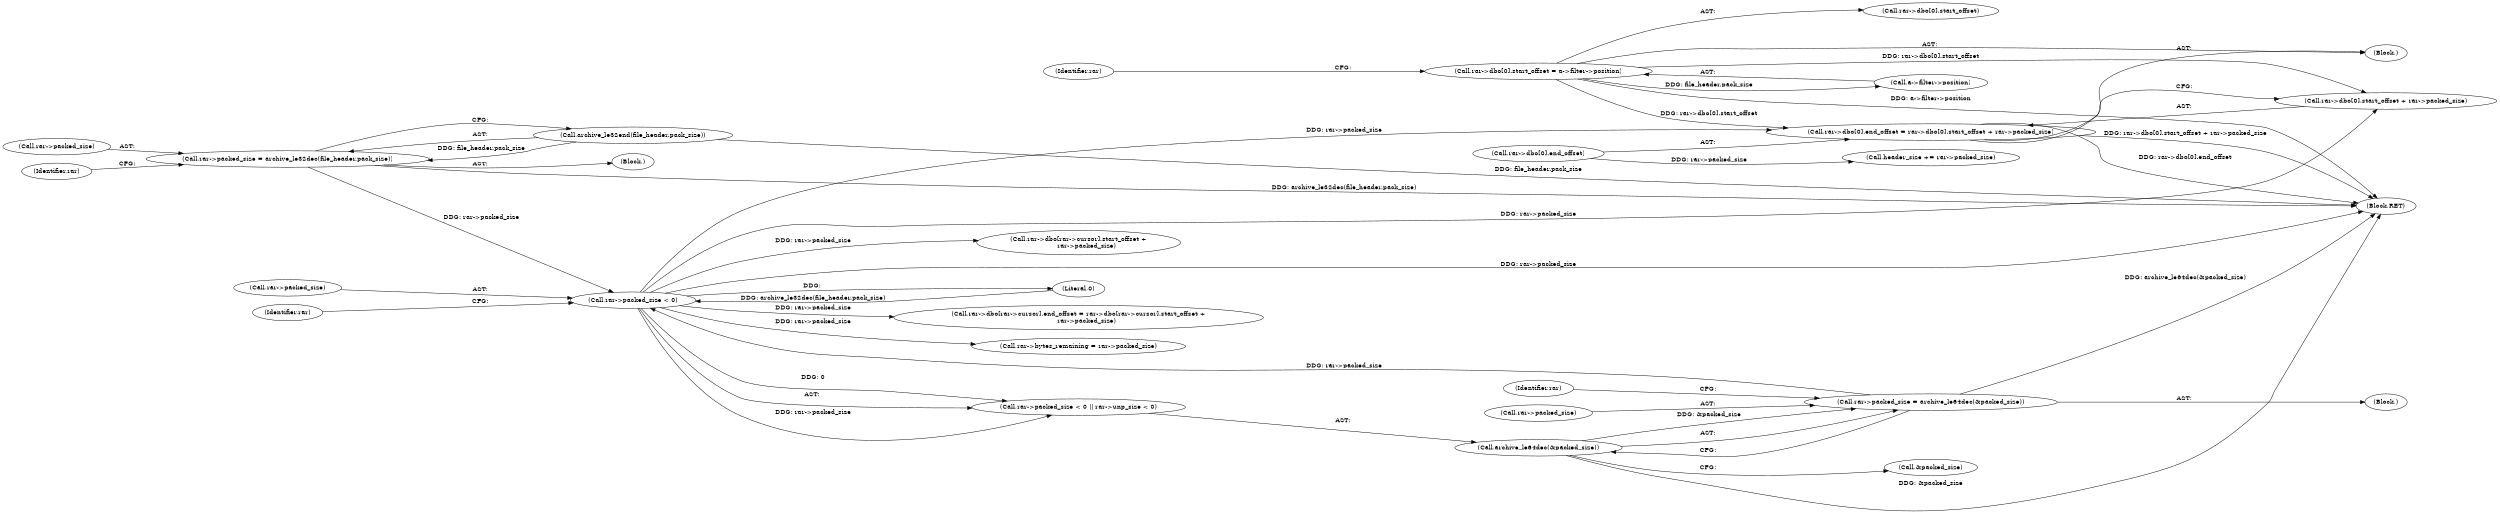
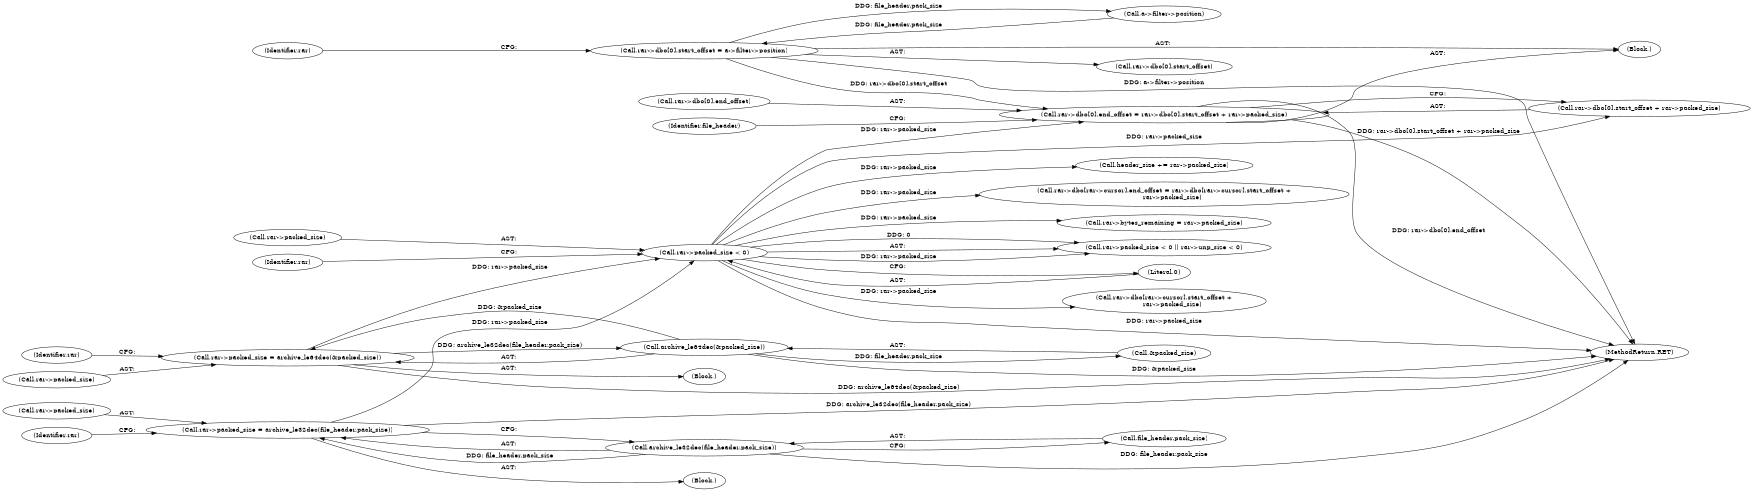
  digraph {
    rankdir=LR
    n1 [label="(Call,rar->dbo[0].end_offset = rar->dbo[0].start_offset + rar->packed_size)"]
    n2 [label="(Call,rar->dbo[0].start_offset + rar->packed_size)"]
    n3 [label="(Block,)"]
-   n4 [label="(Block,RET)"]
+   n4 [label="(MethodReturn,RET)"]
    n5 [label="(Call,rar->dbo[0].start_offset = a->filter->position)"]
    n6 [label="(Call,a->filter->position)"]
    n7 [label="(Call,rar->dbo[0].start_offset)"]
    n8 [label="(Call,rar->packed_size < 0)"]
    n9 [label="(Call,header_size += rar->packed_size)"]
    n10 [label="(Call,rar->dbo[rar->cursor].end_offset = rar->dbo[rar->cursor].start_offset +\n        rar->packed_size)"]
    n11 [label="(Call,rar->bytes_remaining = rar->packed_size)"]
    n12 [label="(Call,rar->packed_size < 0 || rar->unp_size < 0)"]
    n13 [label="(Literal,0)"]
    n14 [label="(Call,rar->dbo[rar->cursor].start_offset +\n        rar->packed_size)"]
    n15 [label="(Call,rar->packed_size = archive_le64dec(&packed_size))"]
    n16 [label="(Call,archive_le64dec(&packed_size))"]
    n17 [label="(Block,)"]
    n18 [label="(Call,&packed_size)"]
    n19 [label="(Call,rar->packed_size = archive_le32dec(file_header.pack_size))"]
-   n20 [label="(Call,archive_le32end(file_header.pack_size))"]
+   n20 [label="(Call,archive_le32dec(file_header.pack_size))"]
    n21 [label="(Block,)"]
+   n22 [label="(Call,file_header.pack_size)"]
    n23 [label="(Call,rar->packed_size)"]
    n24 [label="(Identifier,rar)"]
    n25 [label="(Identifier,rar)"]
+   n26 [label="(Identifier,file_header)"]
    n27 [label="(Call,rar->packed_size)"]
    n28 [label="(Call,rar->dbo[0].end_offset)"]
    n29 [label="(Call,rar->packed_size)"]
    n30 [label="(Identifier,rar)"]
    n31 [label="(Identifier,rar)"]
    n1 -> n2 [label="CFG: "]
    n1 -> n3 [label="AST: "]
    n1 -> n4 [label="DDG: rar->dbo[0].start_offset + rar->packed_size"]
    n1 -> n4 [label="DDG: rar->dbo[0].end_offset"]
    n2 -> n1 [label="AST: "]
    n5 -> n1 [label="DDG: rar->dbo[0].start_offset"]
-   n5 -> n2 [label="DDG: rar->dbo[0].start_offset"]
    n5 -> n3 [label="AST: "]
    n5 -> n4 [label="DDG: a->filter->position"]
    n5 -> n6 [label="DDG: file_header.pack_size"]
    n5 -> n7 [label="AST: "]
-   n6 -> n5 [label="AST: "]
+   n6 -> n5 [label="DDG: file_header.pack_size"]
    n8 -> n1 [label="DDG: rar->packed_size"]
    n8 -> n2 [label="DDG: rar->packed_size"]
    n8 -> n4 [label="DDG: rar->packed_size"]
-   n28 -> n9 [label="DDG: rar->packed_size"]
+   n8 -> n9 [label="DDG: rar->packed_size"]
    n8 -> n10 [label="DDG: rar->packed_size"]
    n8 -> n11 [label="DDG: rar->packed_size"]
    n8 -> n12 [label="AST: "]
    n8 -> n12 [label="DDG: rar->packed_size"]
    n8 -> n12 [label="DDG: 0"]
-   n8 -> n13 [label="DDG: "]
+   n8 -> n13 [label="CFG: "]
    n8 -> n14 [label="DDG: rar->packed_size"]
-   n13 -> n8 [label="DDG: archive_le32dec(file_header.pack_size)"]
+   n13 -> n8 [label="AST: "]
    n15 -> n4 [label="DDG: archive_le64dec(&packed_size)"]
    n15 -> n8 [label="DDG: rar->packed_size"]
-   n15 -> n16 [label="CFG: "]
+   n15 -> n16 [label="DDG: archive_le32dec(file_header.pack_size)"]
    n15 -> n17 [label="AST: "]
    n16 -> n4 [label="DDG: &packed_size"]
    n16 -> n15 [label="AST: "]
    n16 -> n15 [label="DDG: &packed_size"]
-   n16 -> n18 [label="CFG: "]
-   n12 -> n16 [label="AST: "]
+   n16 -> n18 [label="DDG: file_header.pack_size"]
+   n18 -> n16 [label="AST: "]
    n19 -> n4 [label="DDG: archive_le32dec(file_header.pack_size)"]
    n19 -> n8 [label="DDG: rar->packed_size"]
    n19 -> n20 [label="CFG: "]
    n19 -> n21 [label="AST: "]
    n20 -> n4 [label="DDG: file_header.pack_size"]
    n20 -> n19 [label="AST: "]
    n20 -> n19 [label="DDG: file_header.pack_size"]
+   n20 -> n22 [label="CFG: "]
+   n22 -> n20 [label="AST: "]
    n23 -> n19 [label="AST: "]
    n24 -> n19 [label="CFG: "]
    n25 -> n15 [label="CFG: "]
+   n26 -> n1 [label="CFG: "]
    n27 -> n8 [label="AST: "]
    n28 -> n1 [label="AST: "]
    n29 -> n15 [label="AST: "]
    n30 -> n5 [label="CFG: "]
    n31 -> n8 [label="CFG: "]
  }
